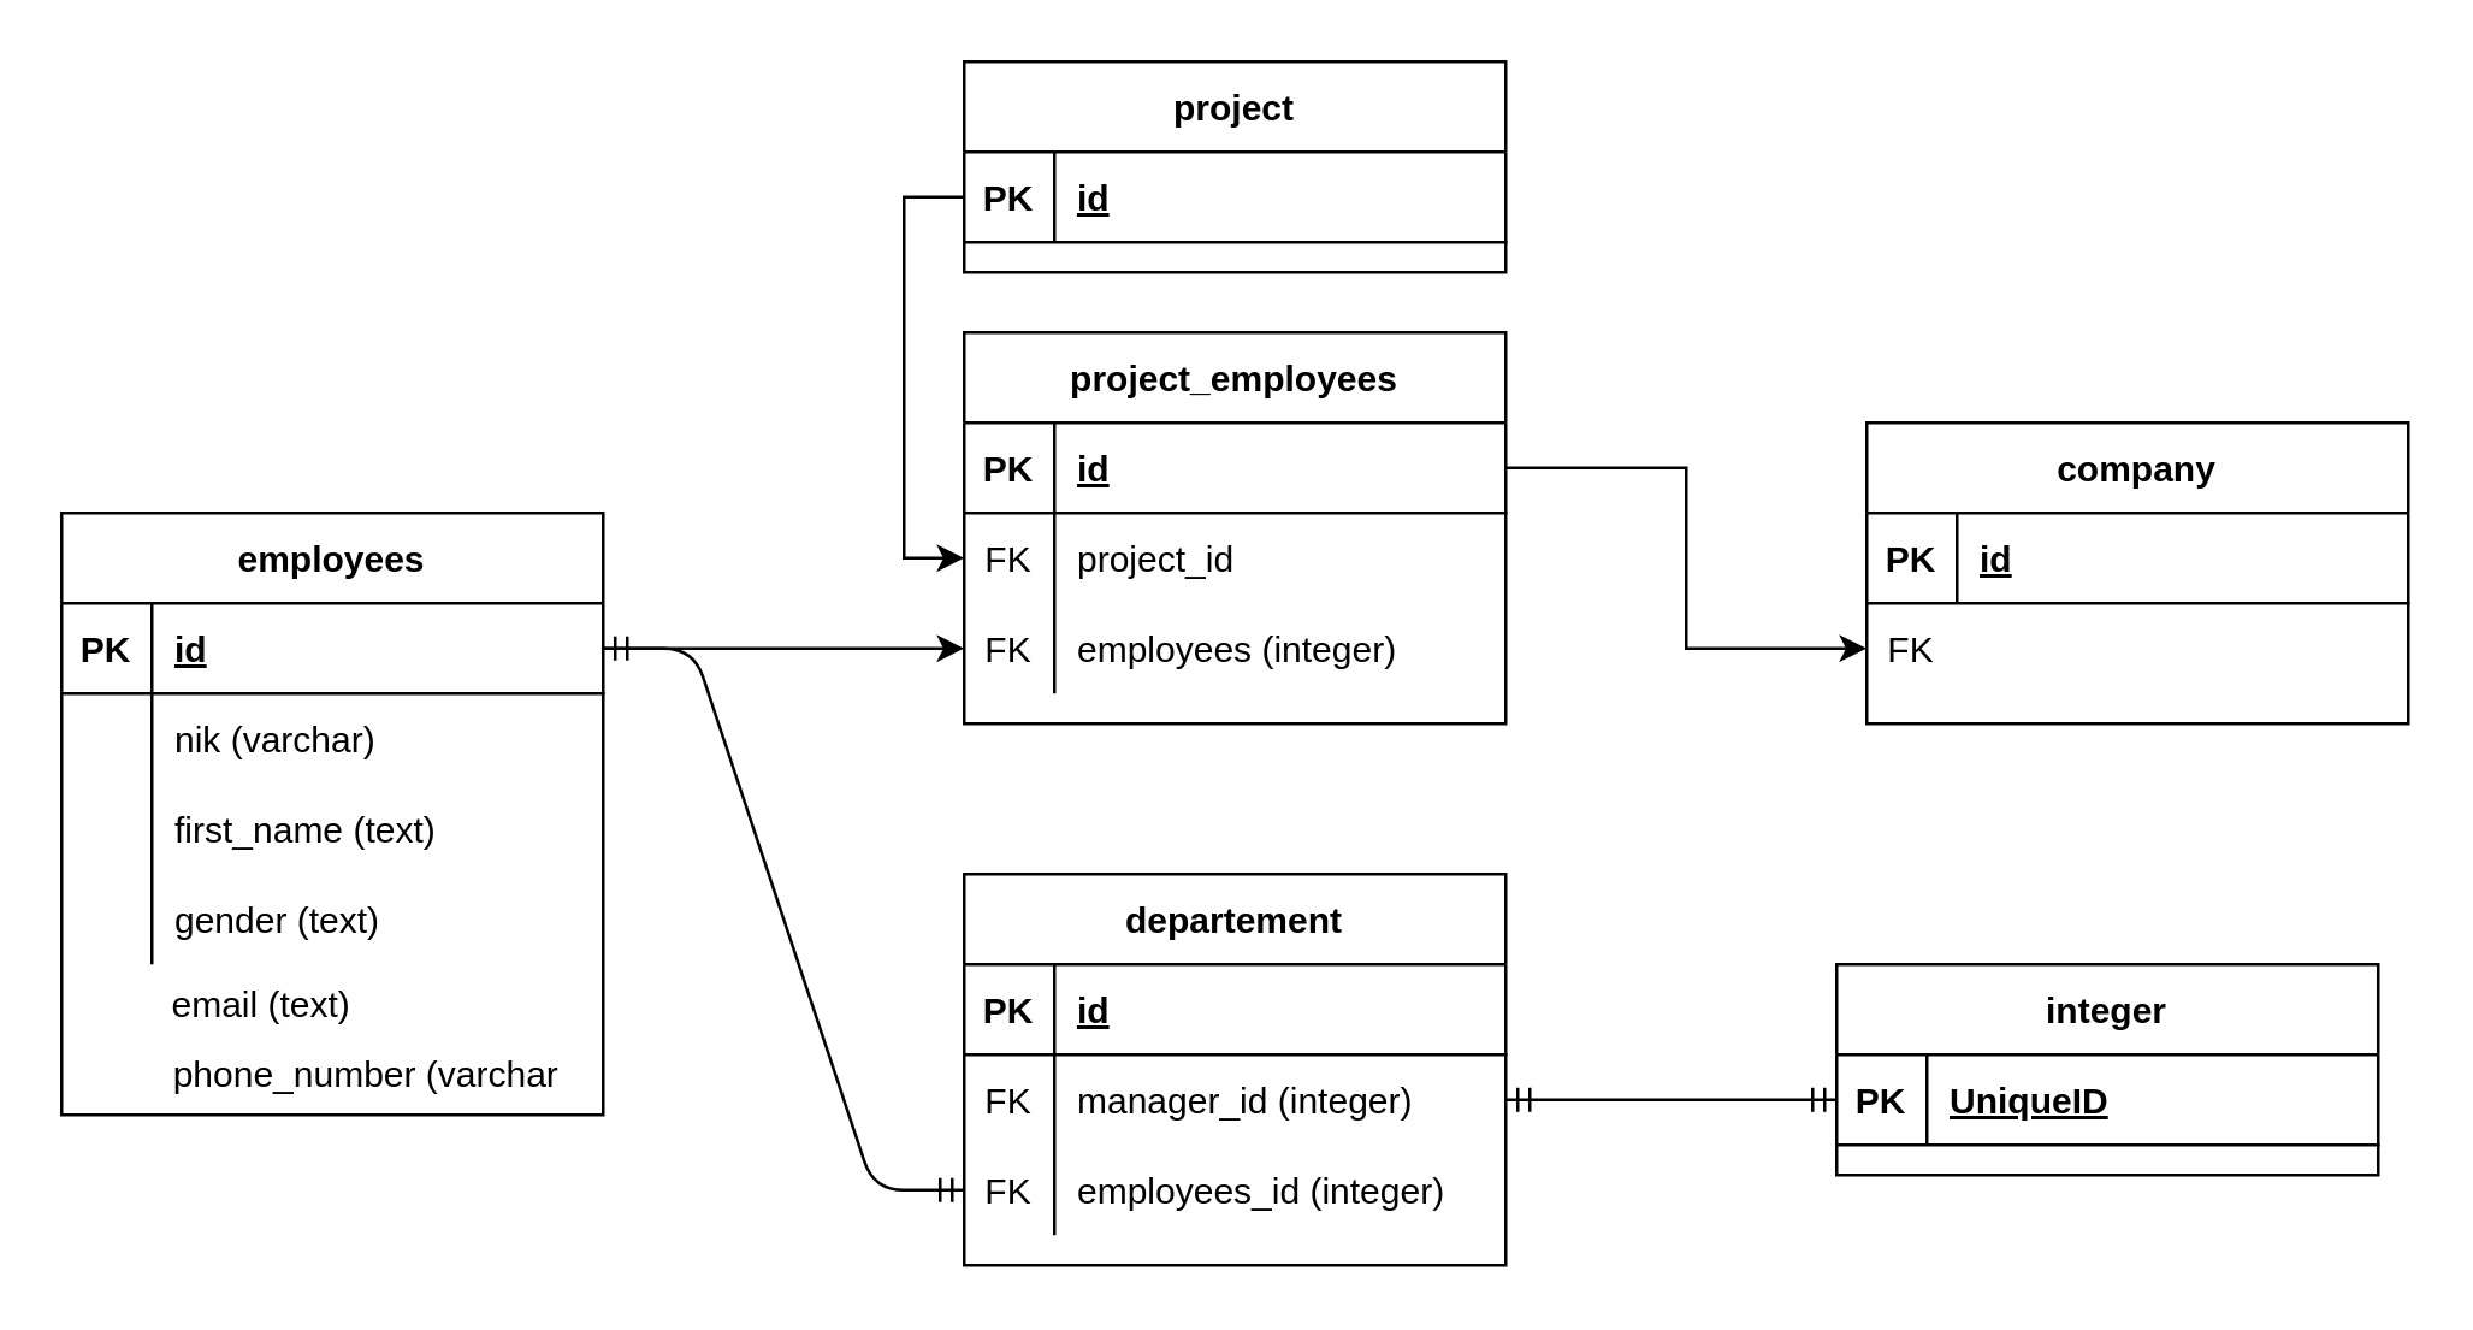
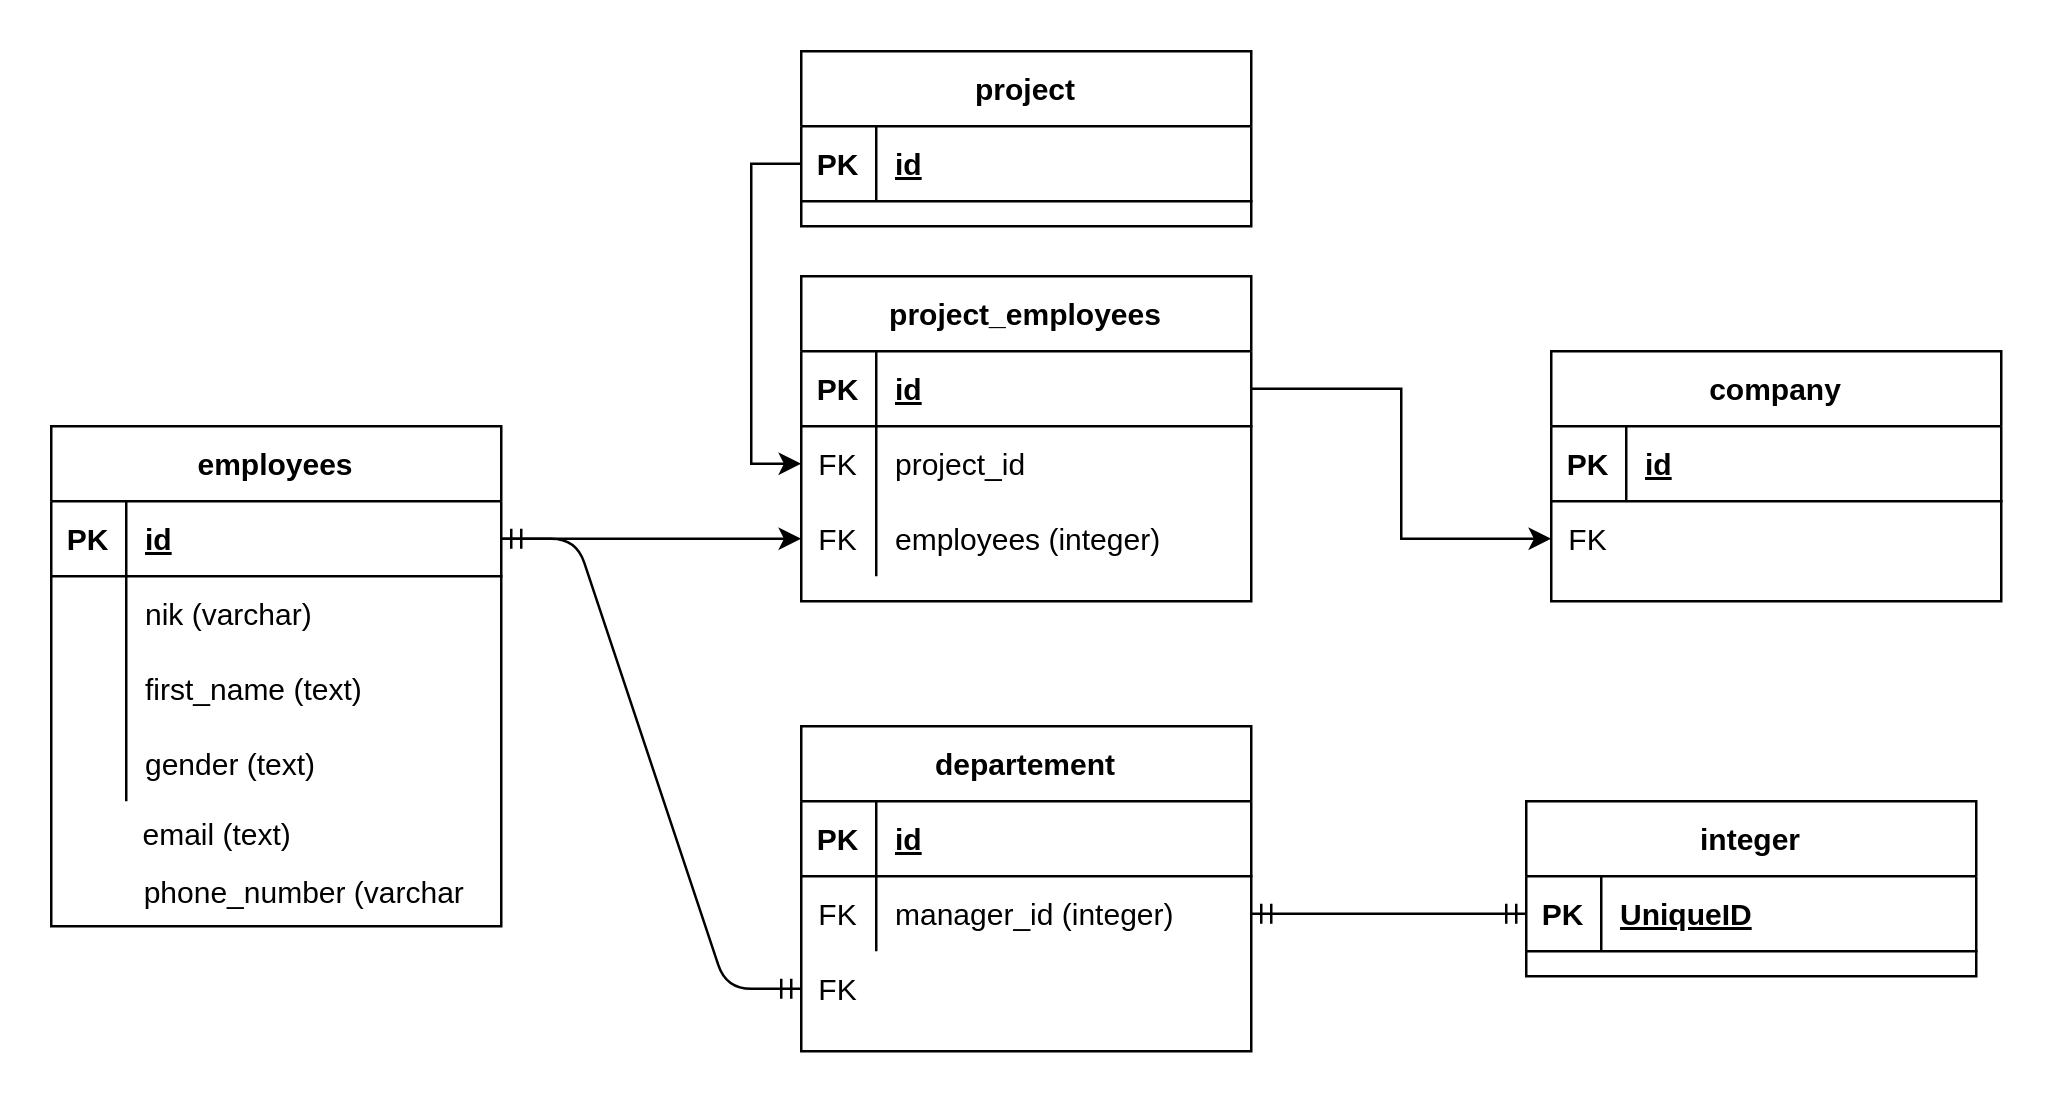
  <mxCell id="0" />
  <mxCell id="1" parent="0" />
  <mxCell id="2" value="" style="edgeStyle=entityRelationEdgeStyle;fontSize=12;html=1;endArrow=ERmandOne;startArrow=ERmandOne;entryX=0;entryY=0.5;entryDx=0;entryDy=0;" edge="1" parent="1" source="28" target="11"><mxGeometry width="100" height="100" relative="1" as="geometry"><mxPoint x="200" y="340" as="sourcePoint" /><mxPoint x="300" y="240" as="targetPoint" /></mxGeometry></mxCell>
  <mxCell id="3" value="" style="edgeStyle=entityRelationEdgeStyle;fontSize=12;html=1;endArrow=ERmandOne;startArrow=ERmandOne;exitX=1;exitY=0.5;exitDx=0;exitDy=0;entryX=0;entryY=0.5;entryDx=0;entryDy=0;" edge="1" parent="1" source="8" target="55"><mxGeometry width="100" height="100" relative="1" as="geometry"><mxPoint x="730" y="140" as="sourcePoint" /><mxPoint x="620" y="280" as="targetPoint" /></mxGeometry></mxCell>
  <mxCell id="4" value="departement" style="shape=table;startSize=30;container=1;collapsible=1;childLayout=tableLayout;fixedRows=1;rowLines=0;fontStyle=1;align=center;resizeLast=1;" vertex="1" parent="1"><mxGeometry x="320" y="290" width="180" height="130" as="geometry" /></mxCell>
  <mxCell id="5" value="" style="shape=partialRectangle;collapsible=0;dropTarget=0;pointerEvents=0;fillColor=none;top=0;left=0;bottom=1;right=0;points=[[0,0.5],[1,0.5]];portConstraint=eastwest;" vertex="1" parent="4"><mxGeometry y="30" width="180" height="30" as="geometry" /></mxCell>
  <mxCell id="6" value="PK" style="shape=partialRectangle;connectable=0;fillColor=none;top=0;left=0;bottom=0;right=0;fontStyle=1;overflow=hidden;" vertex="1" parent="5"><mxGeometry width="30" height="30" as="geometry" /></mxCell>
  <mxCell id="7" value="id" style="shape=partialRectangle;connectable=0;fillColor=none;top=0;left=0;bottom=0;right=0;align=left;spacingLeft=6;fontStyle=5;overflow=hidden;" vertex="1" parent="5"><mxGeometry x="30" width="150" height="30" as="geometry" /></mxCell>
  <mxCell id="8" value="" style="shape=partialRectangle;collapsible=0;dropTarget=0;pointerEvents=0;fillColor=none;top=0;left=0;bottom=0;right=0;points=[[0,0.5],[1,0.5]];portConstraint=eastwest;" vertex="1" parent="4"><mxGeometry y="60" width="180" height="30" as="geometry" /></mxCell>
  <mxCell id="9" value="FK" style="shape=partialRectangle;connectable=0;fillColor=none;top=0;left=0;bottom=0;right=0;editable=1;overflow=hidden;" vertex="1" parent="8"><mxGeometry width="30" height="30" as="geometry" /></mxCell>
  <mxCell id="10" value="manager_id (integer)" style="shape=partialRectangle;connectable=0;fillColor=none;top=0;left=0;bottom=0;right=0;align=left;spacingLeft=6;overflow=hidden;" vertex="1" parent="8"><mxGeometry x="30" width="150" height="30" as="geometry" /></mxCell>
  <mxCell id="11" value="" style="shape=partialRectangle;collapsible=0;dropTarget=0;pointerEvents=0;fillColor=none;top=0;left=0;bottom=0;right=0;points=[[0,0.5],[1,0.5]];portConstraint=eastwest;" vertex="1" parent="4"><mxGeometry y="90" width="180" height="30" as="geometry" /></mxCell>
  <mxCell id="12" value="FK" style="shape=partialRectangle;connectable=0;fillColor=none;top=0;left=0;bottom=0;right=0;editable=1;overflow=hidden;" vertex="1" parent="11"><mxGeometry width="30" height="30" as="geometry" /></mxCell>
- <mxCell id="13" value="employees_id (integer)" style="shape=partialRectangle;connectable=0;fillColor=none;top=0;left=0;bottom=0;right=0;align=left;spacingLeft=6;overflow=hidden;" vertex="1" parent="11"><mxGeometry x="30" width="150" height="30" as="geometry" /></mxCell>
  <mxCell id="14" value="project_employees" style="shape=table;startSize=30;container=1;collapsible=1;childLayout=tableLayout;fixedRows=1;rowLines=0;fontStyle=1;align=center;resizeLast=1;" vertex="1" parent="1"><mxGeometry x="320" y="110" width="180" height="130" as="geometry" /></mxCell>
  <mxCell id="15" value="" style="shape=partialRectangle;collapsible=0;dropTarget=0;pointerEvents=0;fillColor=none;top=0;left=0;bottom=1;right=0;points=[[0,0.5],[1,0.5]];portConstraint=eastwest;" vertex="1" parent="14"><mxGeometry y="30" width="180" height="30" as="geometry" /></mxCell>
  <mxCell id="16" value="PK" style="shape=partialRectangle;connectable=0;fillColor=none;top=0;left=0;bottom=0;right=0;fontStyle=1;overflow=hidden;" vertex="1" parent="15"><mxGeometry width="30" height="30" as="geometry" /></mxCell>
  <mxCell id="17" value="id" style="shape=partialRectangle;connectable=0;fillColor=none;top=0;left=0;bottom=0;right=0;align=left;spacingLeft=6;fontStyle=5;overflow=hidden;" vertex="1" parent="15"><mxGeometry x="30" width="150" height="30" as="geometry" /></mxCell>
  <mxCell id="18" value="" style="shape=partialRectangle;collapsible=0;dropTarget=0;pointerEvents=0;fillColor=none;top=0;left=0;bottom=0;right=0;points=[[0,0.5],[1,0.5]];portConstraint=eastwest;" vertex="1" parent="14"><mxGeometry y="60" width="180" height="30" as="geometry" /></mxCell>
  <mxCell id="19" value="FK" style="shape=partialRectangle;connectable=0;fillColor=none;top=0;left=0;bottom=0;right=0;editable=1;overflow=hidden;" vertex="1" parent="18"><mxGeometry width="30" height="30" as="geometry" /></mxCell>
  <mxCell id="20" value="project_id" style="shape=partialRectangle;connectable=0;fillColor=none;top=0;left=0;bottom=0;right=0;align=left;spacingLeft=6;overflow=hidden;" vertex="1" parent="18"><mxGeometry x="30" width="150" height="30" as="geometry" /></mxCell>
  <mxCell id="21" value="" style="shape=partialRectangle;collapsible=0;dropTarget=0;pointerEvents=0;fillColor=none;top=0;left=0;bottom=0;right=0;points=[[0,0.5],[1,0.5]];portConstraint=eastwest;" vertex="1" parent="14"><mxGeometry y="90" width="180" height="30" as="geometry" /></mxCell>
  <mxCell id="22" value="FK" style="shape=partialRectangle;connectable=0;fillColor=none;top=0;left=0;bottom=0;right=0;editable=1;overflow=hidden;" vertex="1" parent="21"><mxGeometry width="30" height="30" as="geometry" /></mxCell>
  <mxCell id="23" value="employees (integer)" style="shape=partialRectangle;connectable=0;fillColor=none;top=0;left=0;bottom=0;right=0;align=left;spacingLeft=6;overflow=hidden;" vertex="1" parent="21"><mxGeometry x="30" width="150" height="30" as="geometry" /></mxCell>
  <mxCell id="24" style="edgeStyle=orthogonalEdgeStyle;rounded=0;orthogonalLoop=1;jettySize=auto;html=1;exitX=1;exitY=0.5;exitDx=0;exitDy=0;entryX=0;entryY=0.5;entryDx=0;entryDy=0;" edge="1" parent="1" source="28" target="21"><mxGeometry relative="1" as="geometry" /></mxCell>
  <mxCell id="25" style="edgeStyle=orthogonalEdgeStyle;rounded=0;orthogonalLoop=1;jettySize=auto;html=1;exitX=0;exitY=0.5;exitDx=0;exitDy=0;entryX=0;entryY=0.5;entryDx=0;entryDy=0;" edge="1" parent="1" source="44" target="18"><mxGeometry relative="1" as="geometry" /></mxCell>
  <mxCell id="26" value="" style="group" vertex="1" connectable="0" parent="1"><mxGeometry x="20" y="170" width="180" height="200" as="geometry" /></mxCell>
  <mxCell id="27" value="employees" style="shape=table;startSize=30;container=1;collapsible=1;childLayout=tableLayout;fixedRows=1;rowLines=0;fontStyle=1;align=center;resizeLast=1;" vertex="1" parent="26"><mxGeometry width="180" height="200" as="geometry" /></mxCell>
  <mxCell id="28" value="" style="shape=partialRectangle;collapsible=0;dropTarget=0;pointerEvents=0;fillColor=none;top=0;left=0;bottom=1;right=0;points=[[0,0.5],[1,0.5]];portConstraint=eastwest;" vertex="1" parent="27"><mxGeometry y="30" width="180" height="30" as="geometry" /></mxCell>
  <mxCell id="29" value="PK" style="shape=partialRectangle;connectable=0;fillColor=none;top=0;left=0;bottom=0;right=0;fontStyle=1;overflow=hidden;" vertex="1" parent="28"><mxGeometry width="30" height="30" as="geometry" /></mxCell>
  <mxCell id="30" value="id" style="shape=partialRectangle;connectable=0;fillColor=none;top=0;left=0;bottom=0;right=0;align=left;spacingLeft=6;fontStyle=5;overflow=hidden;" vertex="1" parent="28"><mxGeometry x="30" width="150" height="30" as="geometry" /></mxCell>
  <mxCell id="31" value="" style="shape=partialRectangle;collapsible=0;dropTarget=0;pointerEvents=0;fillColor=none;top=0;left=0;bottom=0;right=0;points=[[0,0.5],[1,0.5]];portConstraint=eastwest;" vertex="1" parent="27"><mxGeometry y="60" width="180" height="30" as="geometry" /></mxCell>
  <mxCell id="32" value="" style="shape=partialRectangle;connectable=0;fillColor=none;top=0;left=0;bottom=0;right=0;editable=1;overflow=hidden;" vertex="1" parent="31"><mxGeometry width="30" height="30" as="geometry" /></mxCell>
  <mxCell id="33" value="nik (varchar)" style="shape=partialRectangle;connectable=0;fillColor=none;top=0;left=0;bottom=0;right=0;align=left;spacingLeft=6;overflow=hidden;" vertex="1" parent="31"><mxGeometry x="30" width="150" height="30" as="geometry" /></mxCell>
  <mxCell id="34" value="" style="shape=partialRectangle;collapsible=0;dropTarget=0;pointerEvents=0;fillColor=none;top=0;left=0;bottom=0;right=0;points=[[0,0.5],[1,0.5]];portConstraint=eastwest;" vertex="1" parent="27"><mxGeometry y="90" width="180" height="30" as="geometry" /></mxCell>
  <mxCell id="35" value="" style="shape=partialRectangle;connectable=0;fillColor=none;top=0;left=0;bottom=0;right=0;editable=1;overflow=hidden;" vertex="1" parent="34"><mxGeometry width="30" height="30" as="geometry" /></mxCell>
  <mxCell id="36" value="first_name (text)" style="shape=partialRectangle;connectable=0;fillColor=none;top=0;left=0;bottom=0;right=0;align=left;spacingLeft=6;overflow=hidden;" vertex="1" parent="34"><mxGeometry x="30" width="150" height="30" as="geometry" /></mxCell>
  <mxCell id="37" value="" style="shape=partialRectangle;collapsible=0;dropTarget=0;pointerEvents=0;fillColor=none;top=0;left=0;bottom=0;right=0;points=[[0,0.5],[1,0.5]];portConstraint=eastwest;" vertex="1" parent="27"><mxGeometry y="120" width="180" height="30" as="geometry" /></mxCell>
  <mxCell id="38" value="" style="shape=partialRectangle;connectable=0;fillColor=none;top=0;left=0;bottom=0;right=0;editable=1;overflow=hidden;" vertex="1" parent="37"><mxGeometry width="30" height="30" as="geometry" /></mxCell>
  <mxCell id="39" value="gender (text)" style="shape=partialRectangle;connectable=0;fillColor=none;top=0;left=0;bottom=0;right=0;align=left;spacingLeft=6;overflow=hidden;" vertex="1" parent="37"><mxGeometry x="30" width="150" height="30" as="geometry" /></mxCell>
  <mxCell id="40" value="" style="group" vertex="1" connectable="0" parent="26"><mxGeometry x="31" y="150" width="140" height="47" as="geometry" /></mxCell>
  <mxCell id="41" value="email (text)" style="text;strokeColor=none;fillColor=none;spacingLeft=4;spacingRight=4;overflow=hidden;rotatable=0;points=[[0,0.5],[1,0.5]];portConstraint=eastwest;fontSize=12;" vertex="1" parent="40"><mxGeometry width="80" height="30" as="geometry" /></mxCell>
  <mxCell id="42" value="phone_number (varchar" style="text;html=1;align=center;verticalAlign=middle;resizable=0;points=[];autosize=1;" vertex="1" parent="40"><mxGeometry y="27" width="140" height="20" as="geometry" /></mxCell>
  <mxCell id="43" value="project" style="shape=table;startSize=30;container=1;collapsible=1;childLayout=tableLayout;fixedRows=1;rowLines=0;fontStyle=1;align=center;resizeLast=1;" vertex="1" parent="1"><mxGeometry x="320" y="20" width="180" height="70" as="geometry" /></mxCell>
  <mxCell id="44" value="" style="shape=partialRectangle;collapsible=0;dropTarget=0;pointerEvents=0;fillColor=none;top=0;left=0;bottom=1;right=0;points=[[0,0.5],[1,0.5]];portConstraint=eastwest;" vertex="1" parent="43"><mxGeometry y="30" width="180" height="30" as="geometry" /></mxCell>
  <mxCell id="45" value="PK" style="shape=partialRectangle;connectable=0;fillColor=none;top=0;left=0;bottom=0;right=0;fontStyle=1;overflow=hidden;" vertex="1" parent="44"><mxGeometry width="30" height="30" as="geometry" /></mxCell>
  <mxCell id="46" value="id" style="shape=partialRectangle;connectable=0;fillColor=none;top=0;left=0;bottom=0;right=0;align=left;spacingLeft=6;fontStyle=5;overflow=hidden;" vertex="1" parent="44"><mxGeometry x="30" width="150" height="30" as="geometry" /></mxCell>
  <mxCell id="47" value="company" style="shape=table;startSize=30;container=1;collapsible=1;childLayout=tableLayout;fixedRows=1;rowLines=0;fontStyle=1;align=center;resizeLast=1;" vertex="1" parent="1"><mxGeometry x="620" y="140" width="180" height="100" as="geometry" /></mxCell>
  <mxCell id="48" value="" style="shape=partialRectangle;collapsible=0;dropTarget=0;pointerEvents=0;fillColor=none;top=0;left=0;bottom=1;right=0;points=[[0,0.5],[1,0.5]];portConstraint=eastwest;" vertex="1" parent="47"><mxGeometry y="30" width="180" height="30" as="geometry" /></mxCell>
  <mxCell id="49" value="PK" style="shape=partialRectangle;connectable=0;fillColor=none;top=0;left=0;bottom=0;right=0;fontStyle=1;overflow=hidden;" vertex="1" parent="48"><mxGeometry width="30" height="30" as="geometry" /></mxCell>
  <mxCell id="50" value="id" style="shape=partialRectangle;connectable=0;fillColor=none;top=0;left=0;bottom=0;right=0;align=left;spacingLeft=6;fontStyle=5;overflow=hidden;" vertex="1" parent="48"><mxGeometry x="30" width="150" height="30" as="geometry" /></mxCell>
  <mxCell id="51" value="" style="shape=partialRectangle;collapsible=0;dropTarget=0;pointerEvents=0;fillColor=none;top=0;left=0;bottom=0;right=0;points=[[0,0.5],[1,0.5]];portConstraint=eastwest;" vertex="1" parent="47"><mxGeometry y="60" width="180" height="30" as="geometry" /></mxCell>
  <mxCell id="52" value="FK" style="shape=partialRectangle;connectable=0;fillColor=none;top=0;left=0;bottom=0;right=0;editable=1;overflow=hidden;" vertex="1" parent="51"><mxGeometry width="30" height="30" as="geometry" /></mxCell>
  <mxCell id="53" style="edgeStyle=orthogonalEdgeStyle;rounded=0;orthogonalLoop=1;jettySize=auto;html=1;exitX=1;exitY=0.5;exitDx=0;exitDy=0;" edge="1" parent="1" source="15" target="51"><mxGeometry relative="1" as="geometry" /></mxCell>
  <mxCell id="54" value="integer" style="shape=table;startSize=30;container=1;collapsible=1;childLayout=tableLayout;fixedRows=1;rowLines=0;fontStyle=1;align=center;resizeLast=1;" vertex="1" parent="1"><mxGeometry x="610" y="320" width="180" height="70" as="geometry" /></mxCell>
  <mxCell id="55" value="" style="shape=partialRectangle;collapsible=0;dropTarget=0;pointerEvents=0;fillColor=none;top=0;left=0;bottom=1;right=0;points=[[0,0.5],[1,0.5]];portConstraint=eastwest;" vertex="1" parent="54"><mxGeometry y="30" width="180" height="30" as="geometry" /></mxCell>
  <mxCell id="56" value="PK" style="shape=partialRectangle;connectable=0;fillColor=none;top=0;left=0;bottom=0;right=0;fontStyle=1;overflow=hidden;" vertex="1" parent="55"><mxGeometry width="30" height="30" as="geometry" /></mxCell>
  <mxCell id="57" value="UniqueID" style="shape=partialRectangle;connectable=0;fillColor=none;top=0;left=0;bottom=0;right=0;align=left;spacingLeft=6;fontStyle=5;overflow=hidden;" vertex="1" parent="55"><mxGeometry x="30" width="150" height="30" as="geometry" /></mxCell>
